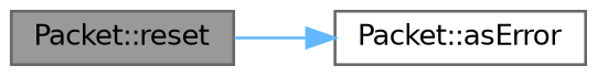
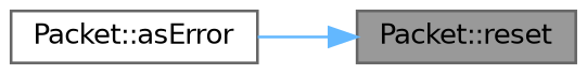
  digraph {
    rankdir=RL
    node [fontname=Helvetica fontsize=10 shape=box style=filled]
    n1 [color=gray40 fillcolor=grey60 fontcolor=black height=0.2 label="Packet::reset" width=0.4]
    n2 [color=grey40 fillcolor=white height=0.2 label="Packet::asError" width=0.4]
-   n2 -> n1 [color=steelblue1 dir=back fontname=Helvetica fontsize=10 labelfontname=Helvetica labelfontsize=10 style=solid]
+   n1 -> n2 [color=steelblue1 dir=back fontname=Helvetica fontsize=10 labelfontname=Helvetica labelfontsize=10 style=solid]
  }
